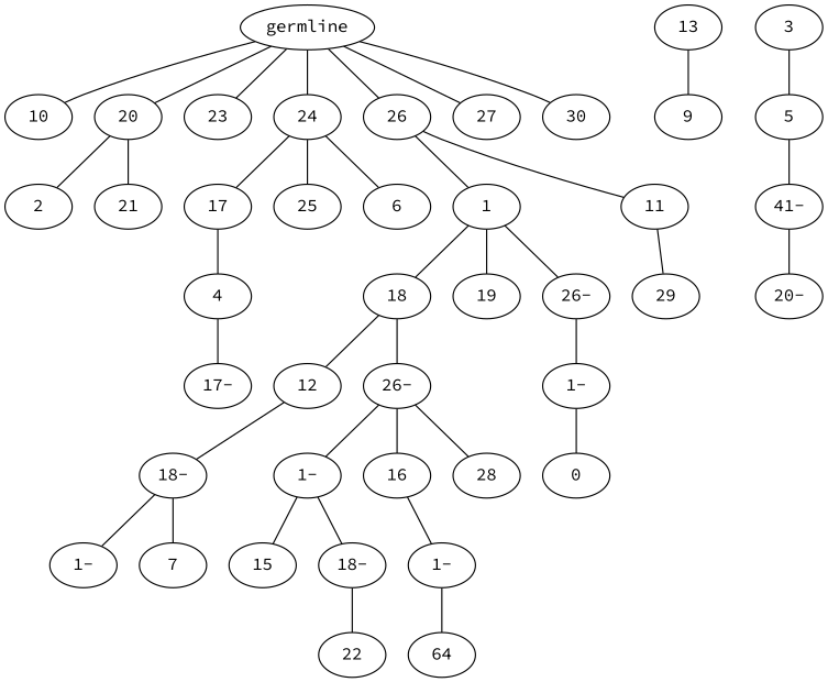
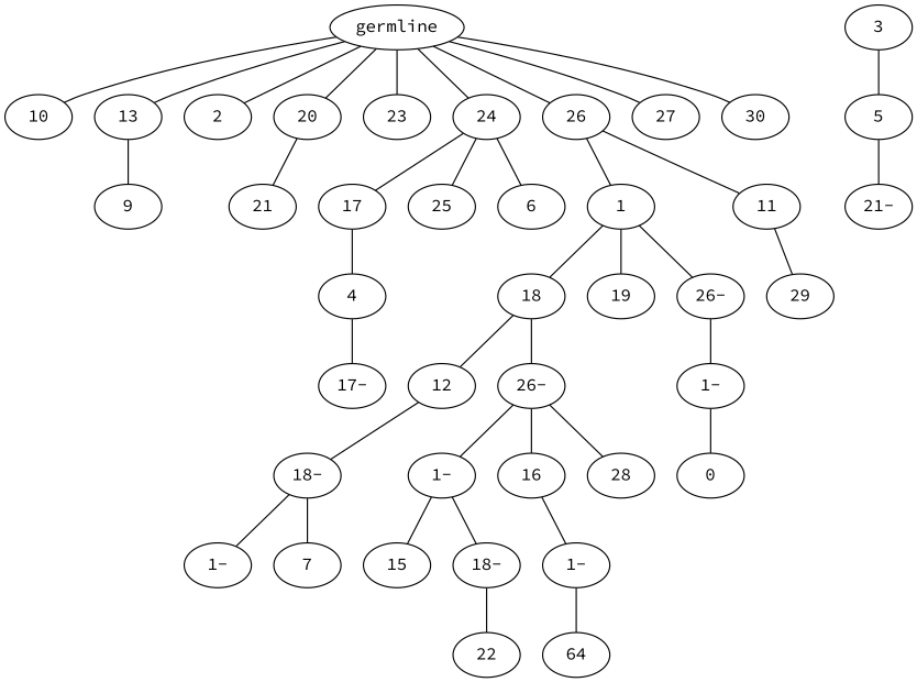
  graph {
    fontname="Source Code Pro"
    node [fontname="Source Code Pro"]
    edge [fontname="Source Code Pro"]
    n1 [label=germline]
    n2 [label=10]
    n3 [label=13]
    n4 [label=2]
    n5 [label=20]
    n6 [label=23]
    n7 [label=24]
    n8 [label=26]
    n9 [label=27]
    n10 [label=30]
    n11 [label=9]
    n12 [label=21]
    n13 [label=17]
    n14 [label=25]
    n15 [label=6]
    n16 [label=1]
    n17 [label=11]
    n18 [label=3]
    n19 [label=5]
-   n20 [label="41-"]
-   n21 [label="20-"]
+   n20 [label="21-"]
    n22 [label=4]
    n23 [label="17-"]
    n24 [label=18]
    n25 [label=19]
    n26 [label="26-"]
    n27 [label=29]
    n28 [label=12]
    n29 [label="26-"]
    n30 [label="1-"]
    n31 [label="18-"]
    n32 [label="1-"]
    n33 [label=16]
    n34 [label=28]
    n35 [label="1-"]
    n36 [label=7]
    n37 [label=15]
    n38 [label="18-"]
    n39 [label="1-"]
    n40 [label=22]
    n41 [label=64]
    n42 [label=0]
    n1 -- n2
-   n5 -- n4
+   n1 -- n3
+   n1 -- n4
    n1 -- n5
    n1 -- n6
    n1 -- n7
    n1 -- n8
    n1 -- n9
    n1 -- n10
    n3 -- n11
    n5 -- n12
    n7 -- n13
    n7 -- n14
    n7 -- n15
    n8 -- n16
    n8 -- n17
    n13 -- n22
    n16 -- n24
    n16 -- n25
    n16 -- n26
    n17 -- n27
    n18 -- n19
    n19 -- n20
-   n20 -- n21
    n22 -- n23
    n24 -- n28
    n24 -- n29
    n26 -- n30
    n28 -- n31
    n29 -- n32
    n29 -- n33
    n29 -- n34
    n30 -- n42
    n31 -- n35
    n31 -- n36
    n32 -- n37
    n32 -- n38
    n33 -- n39
    n38 -- n40
    n39 -- n41
  }
